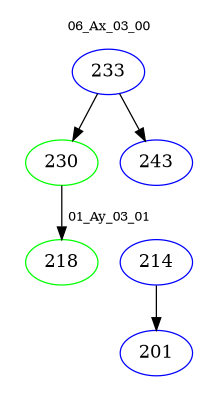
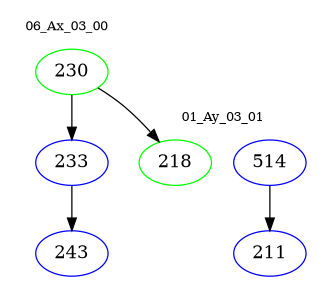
  digraph {
    node [color=blue]
    edge [color=black]
-   n1 [label=214]
-   n2 [label=201]
+   n1 [label=514]
+   n2 [label=211]
    n3 [color=green label=218]
    n4 [label=233]
    n5 [color=green label=230]
    n6 [label=243]
    subgraph cluster_1 {
      color=white
      fontsize=10
      label="01_Ay_03_01"
      n1
      n2
      n3
    }
    subgraph cluster_2 {
      color=white
      fontsize=10
      label="06_Ax_03_00"
      n4
      n5
      n6
    }
    n1 -> n2
-   n4 -> n5
+   n5 -> n4
    n4 -> n6
    n5 -> n3
  }
